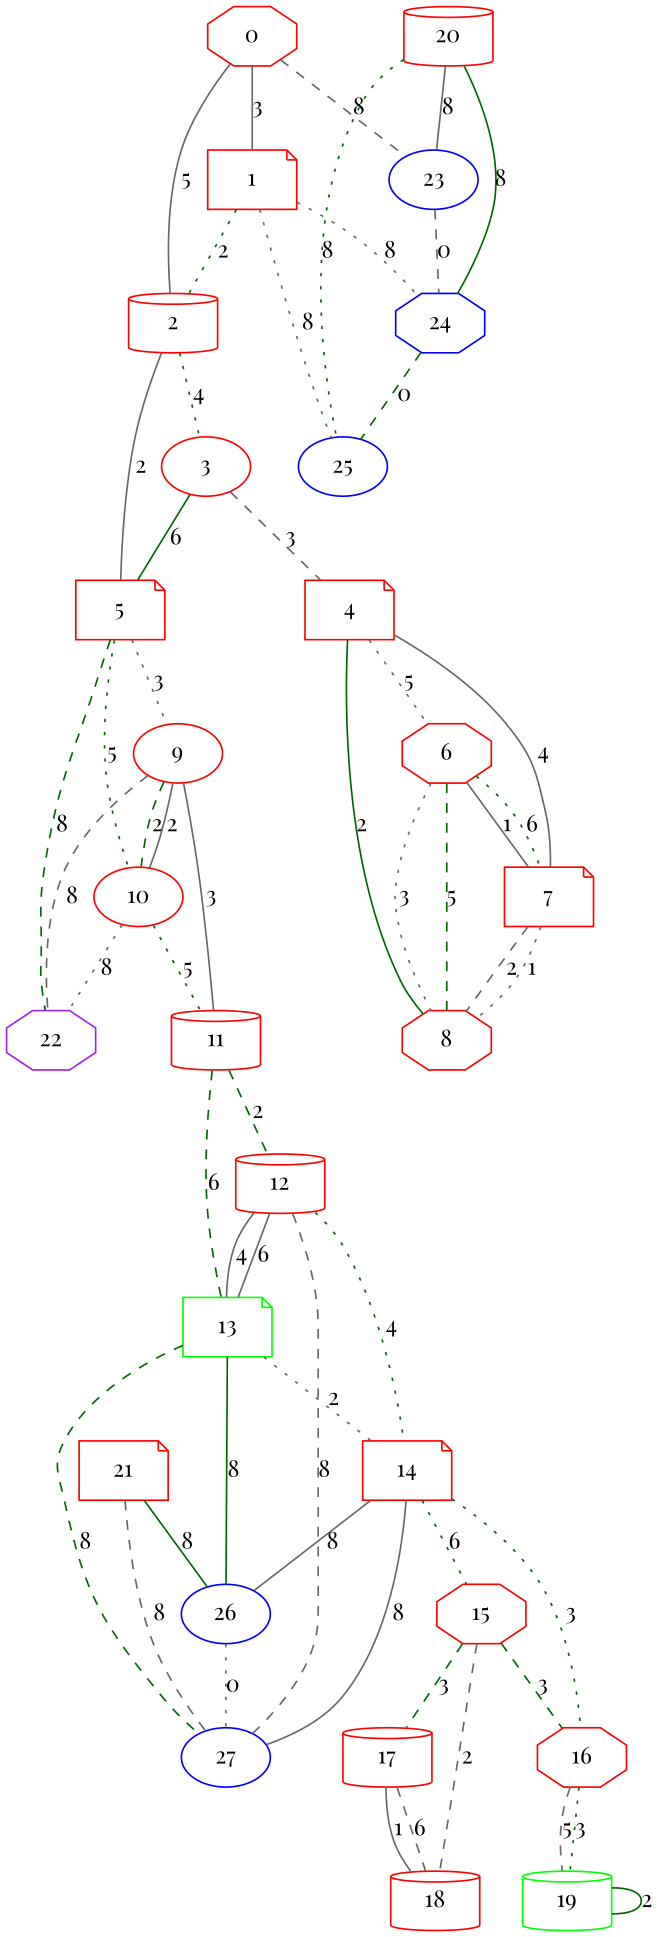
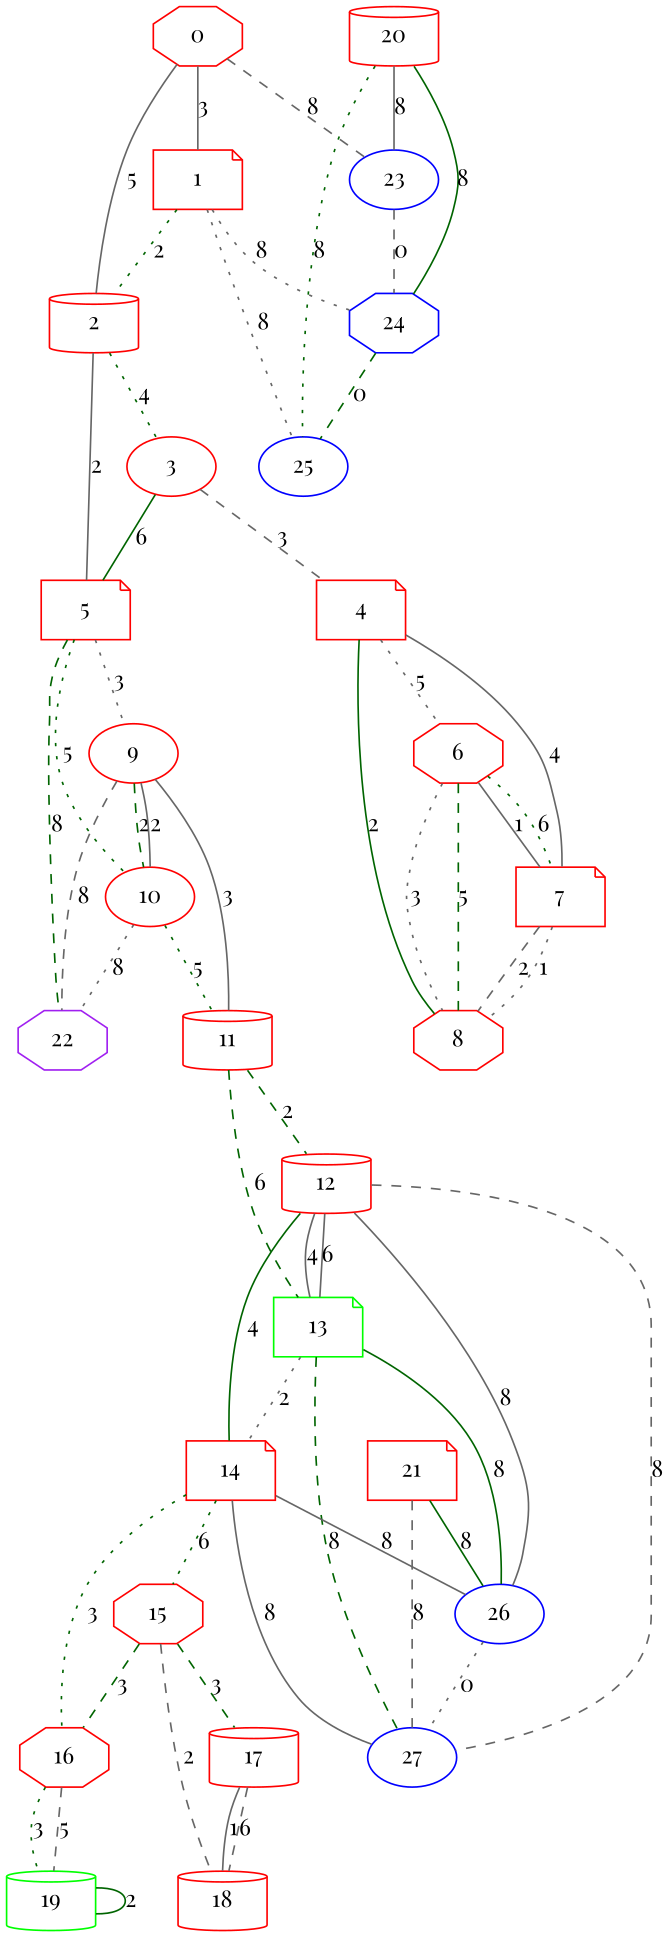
  graph {
    fontname="Playfair Display"
    node [color=red fontname="Playfair Display" shape=note weight=1]
    edge [color=gray40 fontname="Playfair Display" style=solid]
    1
    0 [shape=octagon]
    2 [shape=cylinder]
    23 [color=blue shape=ellipse weight=3]
    24 [color=blue shape=octagon weight=3]
    25 [color=blue shape=ellipse weight=3]
    3 [shape=ellipse]
    5
    4
    9 [shape=ellipse]
    10 [shape=ellipse]
    22 [color=purple shape=octagon weight=4]
    6 [shape=octagon]
    7
    8 [shape=octagon]
    11 [shape=cylinder]
    12 [shape=cylinder]
    13 [color=green weight=2]
    14
    26 [color=blue shape=ellipse weight=3]
    27 [color=blue shape=ellipse weight=3]
    15 [shape=octagon]
    16 [shape=octagon]
    17 [shape=cylinder]
    18 [shape=cylinder]
    19 [color=green shape=cylinder weight=2]
    20 [shape=cylinder]
    21
    1 -- 2 [color=darkgreen label=2 style=dotted]
    1 -- 24 [label=8 style=dotted]
    1 -- 25 [label=8 style=dotted]
    0 -- 1 [label=3]
    0 -- 2 [label=5]
    0 -- 23 [label=8 style=dashed]
    2 -- 3 [color=darkgreen label=4 style=dotted]
    2 -- 5 [label=2]
    23 -- 24 [label=0 style=dashed]
    24 -- 25 [color=darkgreen label=0 style=dashed]
    3 -- 5 [color=darkgreen label=6]
    3 -- 4 [label=3 style=dashed]
    5 -- 9 [label=3 style=dotted]
    5 -- 10 [color=darkgreen label=5 style=dotted]
    5 -- 22 [color=darkgreen label=8 style=dashed]
    4 -- 6 [label=5 style=dotted]
    4 -- 7 [label=4]
    4 -- 8 [color=darkgreen label=2]
    9 -- 10 [color=darkgreen label=2 style=dashed]
    9 -- 10 [label=2]
    9 -- 22 [label=8 style=dashed]
    9 -- 11 [label=3]
    10 -- 22 [label=8 style=dotted]
    10 -- 11 [color=darkgreen label=5 style=dotted]
    6 -- 7 [label=1]
    6 -- 7 [color=darkgreen label=6 style=dotted]
    6 -- 8 [label=3 style=dotted]
    6 -- 8 [color=darkgreen label=5 style=dashed]
    7 -- 8 [label=2 style=dashed]
    7 -- 8 [label=1 style=dotted]
    11 -- 12 [color=darkgreen label=2 style=dashed]
    11 -- 13 [color=darkgreen label=6 style=dashed]
    12 -- 13 [label=4]
    12 -- 13 [label=6]
-   12 -- 14 [color=darkgreen label=4 style=dotted]
+   12 -- 14 [color=darkgreen label=4]
+   12 -- 26 [label=8]
    12 -- 27 [label=8 style=dashed]
    13 -- 14 [label=2 style=dotted]
    13 -- 26 [color=darkgreen label=8]
    13 -- 27 [color=darkgreen label=8 style=dashed]
    14 -- 26 [label=8]
    14 -- 27 [label=8]
    14 -- 15 [color=darkgreen label=6 style=dotted]
    14 -- 16 [color=darkgreen label=3 style=dotted]
    26 -- 27 [label=0 style=dotted]
    15 -- 16 [color=darkgreen label=3 style=dashed]
    15 -- 17 [color=darkgreen label=3 style=dashed]
    15 -- 18 [label=2 style=dashed]
    16 -- 19 [color=darkgreen label=3 style=dotted]
    16 -- 19 [label=5 style=dashed]
    17 -- 18 [label=1]
    17 -- 18 [label=6 style=dashed]
    19 -- 19 [color=darkgreen label=2]
    20 -- 23 [label=8]
    20 -- 24 [color=darkgreen label=8]
    20 -- 25 [color=darkgreen label=8 style=dotted]
    21 -- 26 [color=darkgreen label=8]
    21 -- 27 [label=8 style=dashed]
  }
